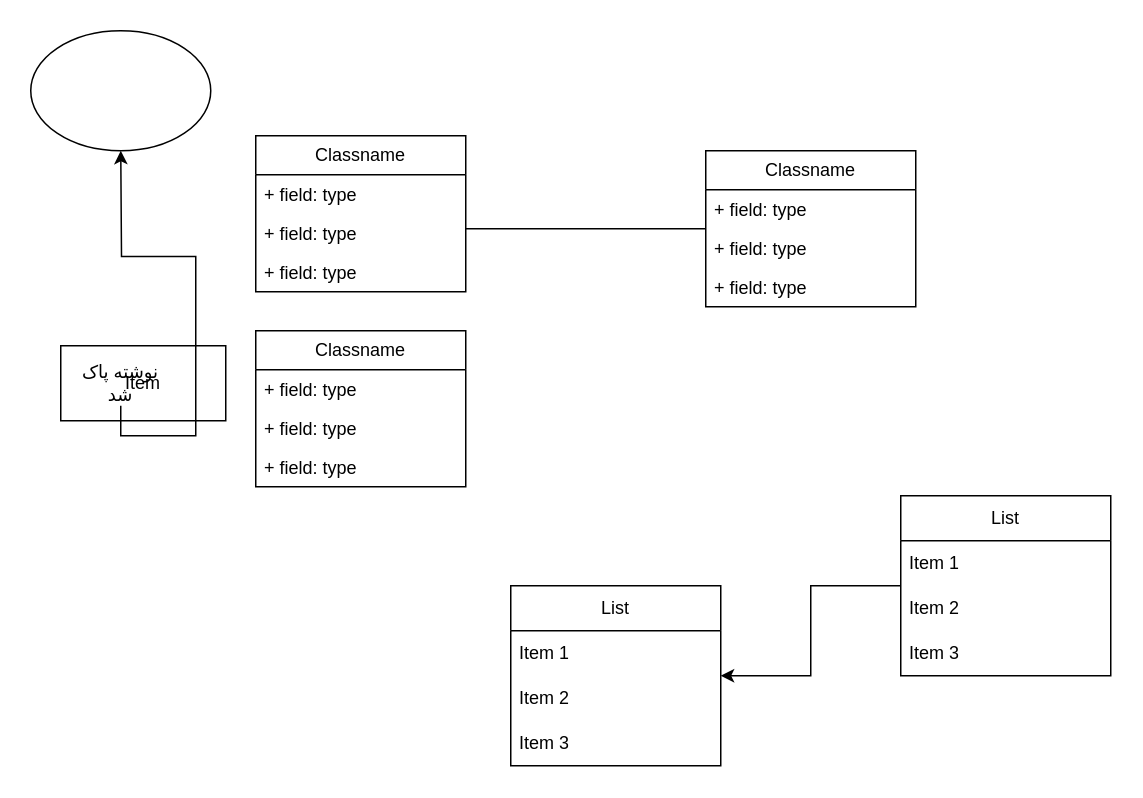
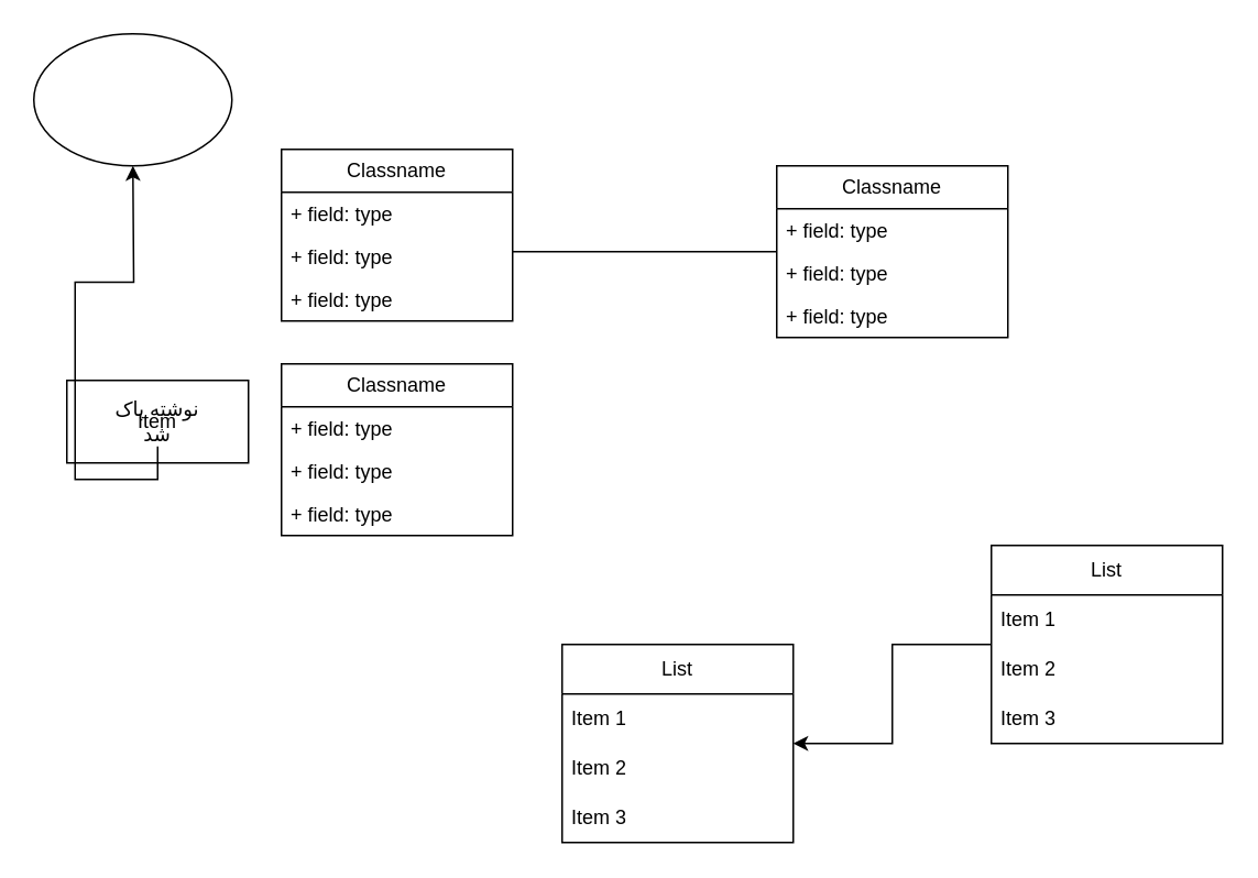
  <mxCell id="0" />
  <mxCell id="1" parent="0" />
  <mxCell id="2" value="Classname" style="swimlane;fontStyle=0;childLayout=stackLayout;horizontal=1;startSize=26;fillColor=none;horizontalStack=0;resizeParent=1;resizeParentMax=0;resizeLast=0;collapsible=1;marginBottom=0;whiteSpace=wrap;html=1;" parent="1" vertex="1"><mxGeometry x="470" y="100" width="140" height="104" as="geometry" /></mxCell>
  <mxCell id="3" value="+ field: type" style="text;strokeColor=none;fillColor=none;align=left;verticalAlign=top;spacingLeft=4;spacingRight=4;overflow=hidden;rotatable=0;points=[[0,0.5],[1,0.5]];portConstraint=eastwest;whiteSpace=wrap;html=1;" parent="2" vertex="1"><mxGeometry y="26" width="140" height="26" as="geometry" /></mxCell>
  <mxCell id="4" value="+ field: type" style="text;strokeColor=none;fillColor=none;align=left;verticalAlign=top;spacingLeft=4;spacingRight=4;overflow=hidden;rotatable=0;points=[[0,0.5],[1,0.5]];portConstraint=eastwest;whiteSpace=wrap;html=1;" parent="2" vertex="1"><mxGeometry y="52" width="140" height="26" as="geometry" /></mxCell>
  <mxCell id="5" value="+ field: type" style="text;strokeColor=none;fillColor=none;align=left;verticalAlign=top;spacingLeft=4;spacingRight=4;overflow=hidden;rotatable=0;points=[[0,0.5],[1,0.5]];portConstraint=eastwest;whiteSpace=wrap;html=1;" parent="2" vertex="1"><mxGeometry y="78" width="140" height="26" as="geometry" /></mxCell>
  <mxCell id="6" value="" style="line;strokeWidth=1;fillColor=none;align=left;verticalAlign=middle;spacingTop=-1;spacingLeft=3;spacingRight=3;rotatable=0;labelPosition=right;points=[];portConstraint=eastwest;strokeColor=inherit;" parent="1" vertex="1"><mxGeometry x="310" y="148" width="160" height="8" as="geometry" /></mxCell>
  <mxCell id="7" value="Classname" style="swimlane;fontStyle=0;childLayout=stackLayout;horizontal=1;startSize=26;fillColor=none;horizontalStack=0;resizeParent=1;resizeParentMax=0;resizeLast=0;collapsible=1;marginBottom=0;whiteSpace=wrap;html=1;" parent="1" vertex="1"><mxGeometry x="170" y="90" width="140" height="104" as="geometry" /></mxCell>
  <mxCell id="8" value="+ field: type" style="text;strokeColor=none;fillColor=none;align=left;verticalAlign=top;spacingLeft=4;spacingRight=4;overflow=hidden;rotatable=0;points=[[0,0.5],[1,0.5]];portConstraint=eastwest;whiteSpace=wrap;html=1;" parent="7" vertex="1"><mxGeometry y="26" width="140" height="26" as="geometry" /></mxCell>
  <mxCell id="9" value="+ field: type" style="text;strokeColor=none;fillColor=none;align=left;verticalAlign=top;spacingLeft=4;spacingRight=4;overflow=hidden;rotatable=0;points=[[0,0.5],[1,0.5]];portConstraint=eastwest;whiteSpace=wrap;html=1;" parent="7" vertex="1"><mxGeometry y="52" width="140" height="26" as="geometry" /></mxCell>
  <mxCell id="10" value="+ field: type" style="text;strokeColor=none;fillColor=none;align=left;verticalAlign=top;spacingLeft=4;spacingRight=4;overflow=hidden;rotatable=0;points=[[0,0.5],[1,0.5]];portConstraint=eastwest;whiteSpace=wrap;html=1;" parent="7" vertex="1"><mxGeometry y="78" width="140" height="26" as="geometry" /></mxCell>
  <mxCell id="11" value="Classname" style="swimlane;fontStyle=0;childLayout=stackLayout;horizontal=1;startSize=26;fillColor=none;horizontalStack=0;resizeParent=1;resizeParentMax=0;resizeLast=0;collapsible=1;marginBottom=0;whiteSpace=wrap;html=1;" parent="1" vertex="1"><mxGeometry x="170" y="220" width="140" height="104" as="geometry" /></mxCell>
  <mxCell id="12" value="+ field: type" style="text;strokeColor=none;fillColor=none;align=left;verticalAlign=top;spacingLeft=4;spacingRight=4;overflow=hidden;rotatable=0;points=[[0,0.5],[1,0.5]];portConstraint=eastwest;whiteSpace=wrap;html=1;" parent="11" vertex="1"><mxGeometry y="26" width="140" height="26" as="geometry" /></mxCell>
  <mxCell id="13" value="+ field: type" style="text;strokeColor=none;fillColor=none;align=left;verticalAlign=top;spacingLeft=4;spacingRight=4;overflow=hidden;rotatable=0;points=[[0,0.5],[1,0.5]];portConstraint=eastwest;whiteSpace=wrap;html=1;" parent="11" vertex="1"><mxGeometry y="52" width="140" height="26" as="geometry" /></mxCell>
  <mxCell id="14" value="+ field: type" style="text;strokeColor=none;fillColor=none;align=left;verticalAlign=top;spacingLeft=4;spacingRight=4;overflow=hidden;rotatable=0;points=[[0,0.5],[1,0.5]];portConstraint=eastwest;whiteSpace=wrap;html=1;" parent="11" vertex="1"><mxGeometry y="78" width="140" height="26" as="geometry" /></mxCell>
  <mxCell id="15" value="Item" style="html=1;whiteSpace=wrap;" parent="1" vertex="1"><mxGeometry x="40" y="230" width="110" height="50" as="geometry" /></mxCell>
  <mxCell id="16" style="edgeStyle=orthogonalEdgeStyle;rounded=0;orthogonalLoop=1;jettySize=auto;html=1;exitX=0.5;exitY=1;exitDx=0;exitDy=0;" parent="1" source="17" edge="1"><mxGeometry relative="1" as="geometry"><mxPoint x="80" y="100" as="targetPoint" /></mxGeometry></mxCell>
- <mxCell id="17" value="نوشته پاک شد" style="text;strokeColor=none;align=center;fillColor=none;html=1;verticalAlign=middle;whiteSpace=wrap;rounded=0;" parent="1" vertex="1"><mxGeometry x="50" y="240" width="60" height="30" as="geometry" /></mxCell>
+ <mxCell id="17" value="نوشته پاک شد" style="text;strokeColor=none;align=center;fillColor=none;html=1;verticalAlign=middle;whiteSpace=wrap;rounded=0;" parent="1" vertex="1"><mxGeometry x="65" y="240" width="60" height="30" as="geometry" /></mxCell>
  <mxCell id="18" style="edgeStyle=orthogonalEdgeStyle;rounded=0;orthogonalLoop=1;jettySize=auto;html=1;" edge="1" parent="1" source="20" target="24"><mxGeometry relative="1" as="geometry"><mxPoint x="410" y="450" as="targetPoint" /></mxGeometry></mxCell>
  <mxCell id="19" value="" style="ellipse;whiteSpace=wrap;html=1;" vertex="1" parent="1"><mxGeometry x="20" y="20" width="120" height="80" as="geometry" /></mxCell>
  <mxCell id="20" value="List" style="swimlane;fontStyle=0;childLayout=stackLayout;horizontal=1;startSize=30;horizontalStack=0;resizeParent=1;resizeParentMax=0;resizeLast=0;collapsible=1;marginBottom=0;whiteSpace=wrap;html=1;" vertex="1" parent="1"><mxGeometry x="600" y="330" width="140" height="120" as="geometry" /></mxCell>
  <mxCell id="21" value="Item 1" style="text;strokeColor=none;fillColor=none;align=left;verticalAlign=middle;spacingLeft=4;spacingRight=4;overflow=hidden;points=[[0,0.5],[1,0.5]];portConstraint=eastwest;rotatable=0;whiteSpace=wrap;html=1;" vertex="1" parent="20"><mxGeometry y="30" width="140" height="30" as="geometry" /></mxCell>
  <mxCell id="22" value="Item 2" style="text;strokeColor=none;fillColor=none;align=left;verticalAlign=middle;spacingLeft=4;spacingRight=4;overflow=hidden;points=[[0,0.5],[1,0.5]];portConstraint=eastwest;rotatable=0;whiteSpace=wrap;html=1;" vertex="1" parent="20"><mxGeometry y="60" width="140" height="30" as="geometry" /></mxCell>
  <mxCell id="23" value="Item 3" style="text;strokeColor=none;fillColor=none;align=left;verticalAlign=middle;spacingLeft=4;spacingRight=4;overflow=hidden;points=[[0,0.5],[1,0.5]];portConstraint=eastwest;rotatable=0;whiteSpace=wrap;html=1;" vertex="1" parent="20"><mxGeometry y="90" width="140" height="30" as="geometry" /></mxCell>
  <mxCell id="24" value="List" style="swimlane;fontStyle=0;childLayout=stackLayout;horizontal=1;startSize=30;horizontalStack=0;resizeParent=1;resizeParentMax=0;resizeLast=0;collapsible=1;marginBottom=0;whiteSpace=wrap;html=1;" vertex="1" parent="1"><mxGeometry x="340" y="390" width="140" height="120" as="geometry" /></mxCell>
  <mxCell id="25" value="Item 1" style="text;strokeColor=none;fillColor=none;align=left;verticalAlign=middle;spacingLeft=4;spacingRight=4;overflow=hidden;points=[[0,0.5],[1,0.5]];portConstraint=eastwest;rotatable=0;whiteSpace=wrap;html=1;" vertex="1" parent="24"><mxGeometry y="30" width="140" height="30" as="geometry" /></mxCell>
  <mxCell id="26" value="Item 2" style="text;strokeColor=none;fillColor=none;align=left;verticalAlign=middle;spacingLeft=4;spacingRight=4;overflow=hidden;points=[[0,0.5],[1,0.5]];portConstraint=eastwest;rotatable=0;whiteSpace=wrap;html=1;" vertex="1" parent="24"><mxGeometry y="60" width="140" height="30" as="geometry" /></mxCell>
  <mxCell id="27" value="Item 3" style="text;strokeColor=none;fillColor=none;align=left;verticalAlign=middle;spacingLeft=4;spacingRight=4;overflow=hidden;points=[[0,0.5],[1,0.5]];portConstraint=eastwest;rotatable=0;whiteSpace=wrap;html=1;" vertex="1" parent="24"><mxGeometry y="90" width="140" height="30" as="geometry" /></mxCell>
